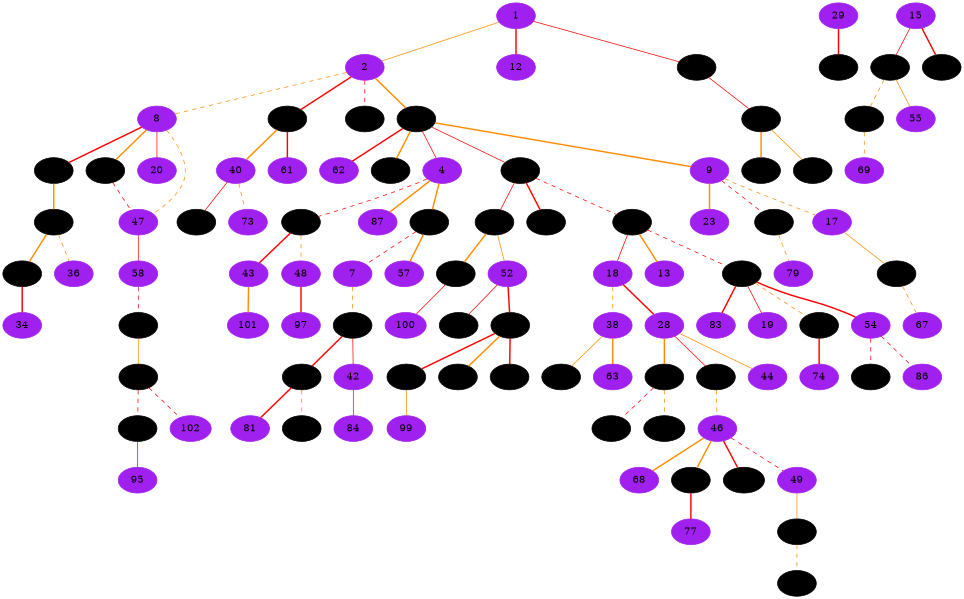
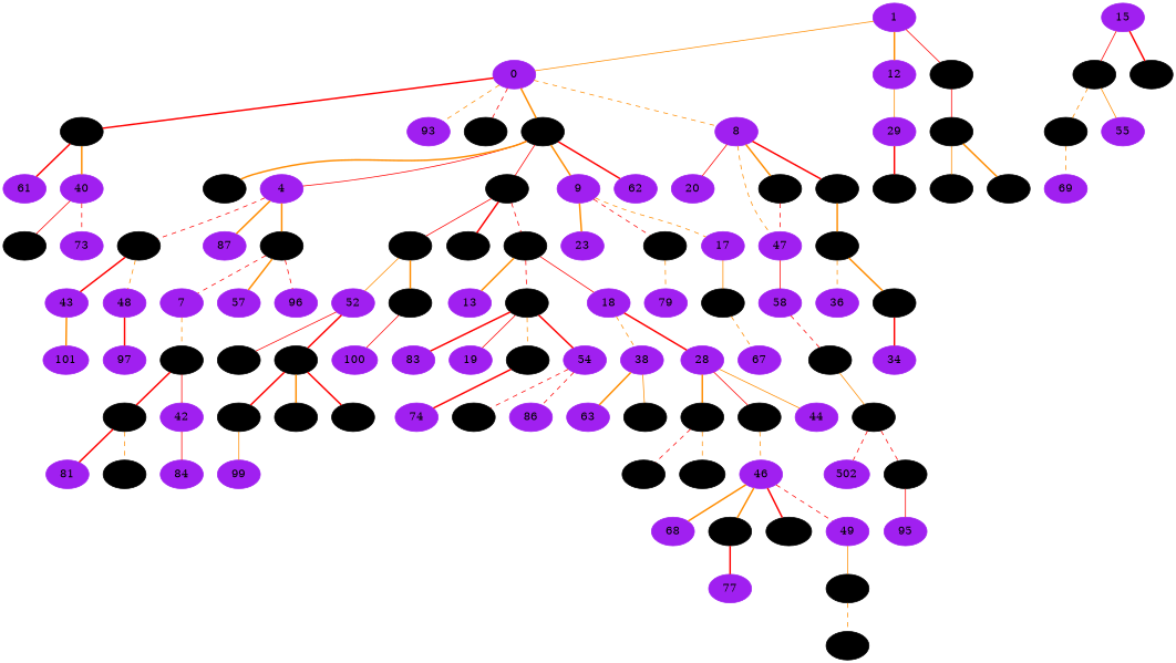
  graph {
    node [color=purple style=filled]
    edge [color=red style=bold]
    1
-   2
+   2 [label=0]
    12
    60 [color=black]
    3 [color=black]
    8
    35 [color=black]
+   93
    94 [color=black]
    29
    75 [color=black]
    4
    6 [color=black]
    9
    62
    82 [color=black]
    11 [color=black]
    16 [color=black]
    20
    47
    40
    61
    5 [color=black]
    39 [color=black]
    87
    10 [color=black]
    26 [color=black]
    50 [color=black]
    17
    23
    65 [color=black]
    7
    57
+   96
    43
    48
    24 [color=black]
    13
    14 [color=black]
    18
    52
    88 [color=black]
    27 [color=black]
    42
    21 [color=black]
    15
    32 [color=black]
    22 [color=black]
    51 [color=black]
    79
    19
    30 [color=black]
    54
    83
    28
    38
    58
    59 [color=black]
    74
    80 [color=black]
    86
    25 [color=black]
    55
    33 [color=black]
    36
    67
    31 [color=black]
    44
    53 [color=black]
    41 [color=black]
    63
    69
    34
    37 [color=black]
    81
    84
    56 [color=black]
    90 [color=black]
    100
    46
    70 [color=black]
    103 [color=black]
    49
    68
    72 [color=black]
    104 [color=black]
    45 [color=black]
    73
    101
    97
    78 [color=black]
    77
    66 [color=black]
    89 [color=black]
    64 [color=black]
    71 [color=black]
    92 [color=black]
    99
    85 [color=black]
    76 [color=black]
    98 [color=black]
    91 [color=black]
-   102
+   102 [label=502]
    95
    1 -- 2 [color=darkorange style=solid]
-   1 -- 12
+   1 -- 12 [color=darkorange]
    1 -- 60 [style=solid]
    2 -- 3 [color=darkorange]
    2 -- 8 [color=darkorange style=dashed]
    2 -- 35
+   2 -- 93 [color=darkorange style=dashed]
    2 -- 94 [style=dashed]
+   12 -- 29 [color=darkorange style=solid]
    60 -- 75 [style=solid]
    3 -- 4 [style=solid]
    3 -- 6 [style=solid]
    3 -- 9 [color=darkorange]
    3 -- 62
    3 -- 82 [color=darkorange]
    8 -- 11 [color=darkorange]
    8 -- 16
    8 -- 20 [style=solid]
    8 -- 47 [color=darkorange style=dashed]
    35 -- 40 [color=darkorange]
    35 -- 61
    29 -- 59
    75 -- 76 [color=darkorange style=solid]
    75 -- 98 [color=darkorange]
    4 -- 5 [color=darkorange]
    4 -- 39 [style=dashed]
    4 -- 87 [color=darkorange]
    6 -- 10 [style=dashed]
    6 -- 26 [style=solid]
    6 -- 50
    9 -- 17 [color=darkorange style=dashed]
    9 -- 23 [color=darkorange]
    9 -- 65 [style=dashed]
    11 -- 47 [style=dashed]
    16 -- 22 [color=darkorange]
    47 -- 58 [style=solid]
    40 -- 45 [style=solid]
-   40 -- 73 [color=darkorange style=dashed]
+   40 -- 73 [style=dashed]
    5 -- 7 [style=dashed]
    5 -- 57 [color=darkorange]
+   5 -- 96 [style=dashed]
    39 -- 43
    39 -- 48 [color=darkorange style=dashed]
    10 -- 13 [color=darkorange]
    10 -- 14 [style=dashed]
    10 -- 18 [style=solid]
    26 -- 52 [color=darkorange style=solid]
    26 -- 88 [color=darkorange]
    17 -- 51 [color=darkorange style=solid]
    65 -- 79 [color=darkorange style=dashed]
    7 -- 24 [color=darkorange style=dashed]
    43 -- 101 [color=darkorange]
    48 -- 97
    24 -- 27
    24 -- 42 [style=solid]
    14 -- 19 [style=solid]
    14 -- 30 [color=darkorange style=dashed]
    14 -- 54
    14 -- 83
    18 -- 28
    18 -- 38 [color=darkorange style=dashed]
    52 -- 56
    52 -- 90 [style=solid]
    88 -- 100 [style=solid]
    27 -- 37 [color=darkorange style=dashed]
    27 -- 81
    42 -- 84 [style=solid]
    21 -- 25 [color=darkorange style=dashed]
    21 -- 55 [color=darkorange style=solid]
    15 -- 21 [style=solid]
    15 -- 32
    22 -- 33 [color=darkorange]
    22 -- 36 [color=darkorange style=dashed]
    51 -- 67 [color=darkorange style=dashed]
    30 -- 74
    54 -- 80 [style=dashed]
    54 -- 86 [style=dashed]
    28 -- 31 [style=solid]
    28 -- 44 [color=darkorange style=solid]
    28 -- 53 [color=darkorange]
    38 -- 41 [color=darkorange style=solid]
    38 -- 63 [color=darkorange]
    58 -- 66 [style=dashed]
    25 -- 69 [color=darkorange style=dashed]
    33 -- 34
    31 -- 46 [color=darkorange style=dashed]
    53 -- 70 [style=dashed]
    53 -- 103 [color=darkorange style=dashed]
    56 -- 64
    56 -- 71 [color=darkorange]
    56 -- 92
    46 -- 49 [style=dashed]
    46 -- 68 [color=darkorange]
    46 -- 72 [color=darkorange]
    46 -- 104
    49 -- 78 [color=darkorange style=solid]
    72 -- 77
    78 -- 89 [color=darkorange style=dashed]
    66 -- 85 [color=darkorange style=solid]
    64 -- 99 [color=darkorange style=solid]
    85 -- 91 [style=dashed]
    85 -- 102 [style=dashed]
    91 -- 95 [style=solid]
  }
